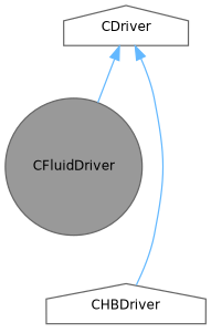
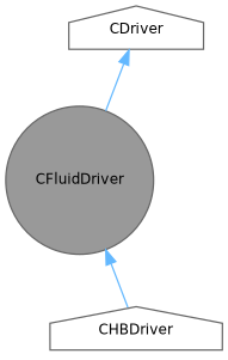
  digraph {
    node [color=gray40 fillcolor=white fontname=Helvetica fontsize=10 shape=house style=filled]
    edge [color=steelblue1 dir=back fontname=Helvetica fontsize=10 labelfontname=Helvetica labelfontsize=10 style=solid]
    n1 [fillcolor=grey60 fontcolor=black height=0.2 label=CFluidDriver shape=circle width=0.4]
    n2 [height=0.2 label=CHBDriver width=0.4]
    n3 [height=0.2 label=CDriver width=0.4]
-   n3 -> n2
+   n1 -> n2
    n3 -> n1
  }
